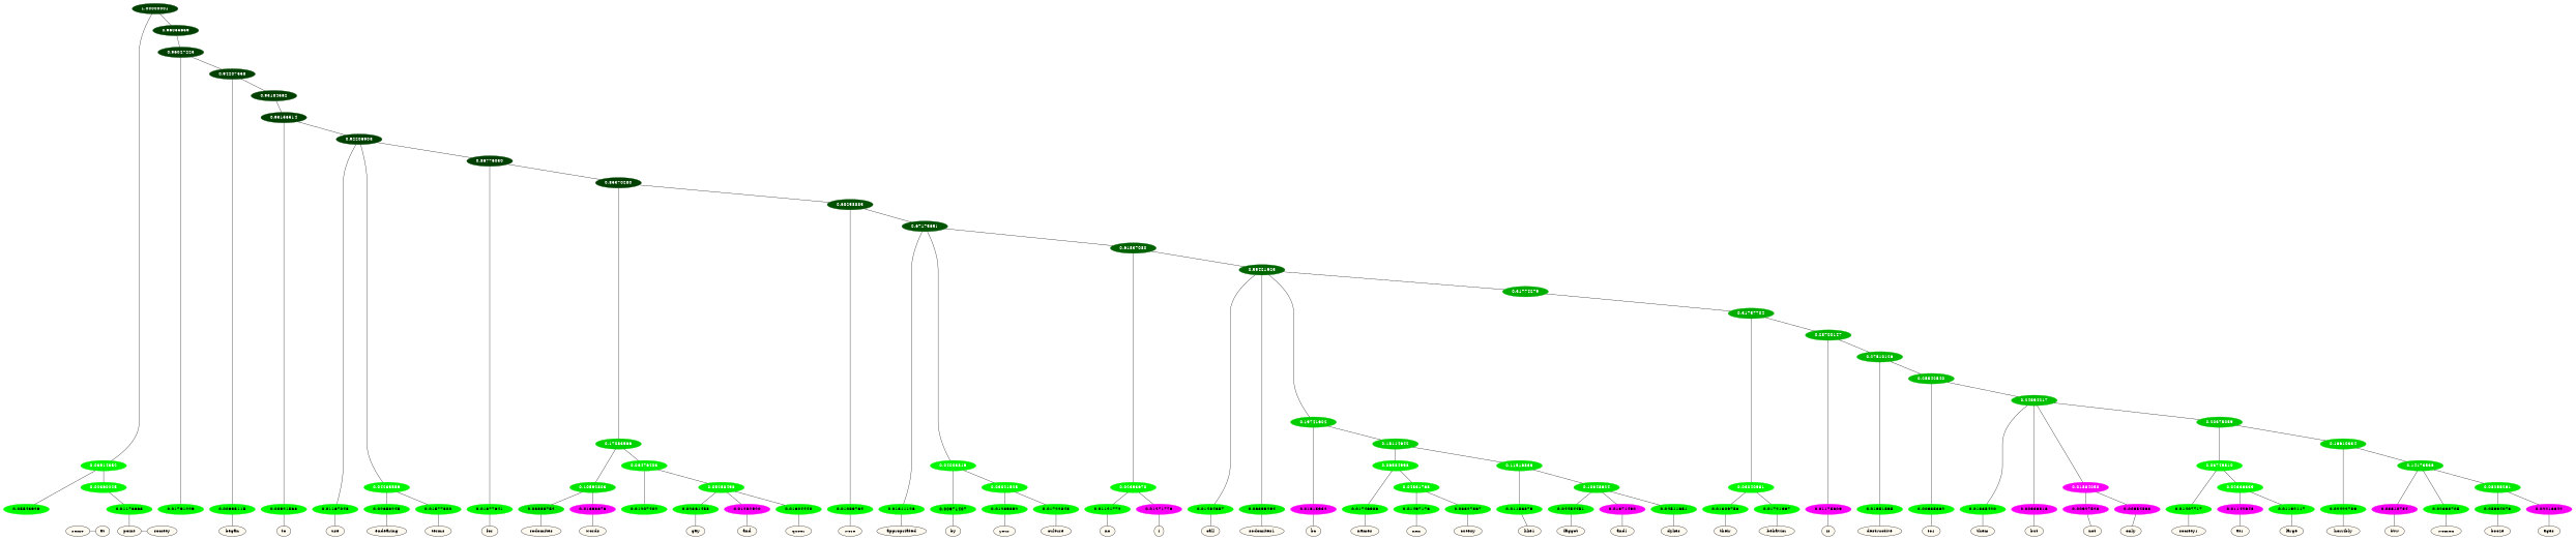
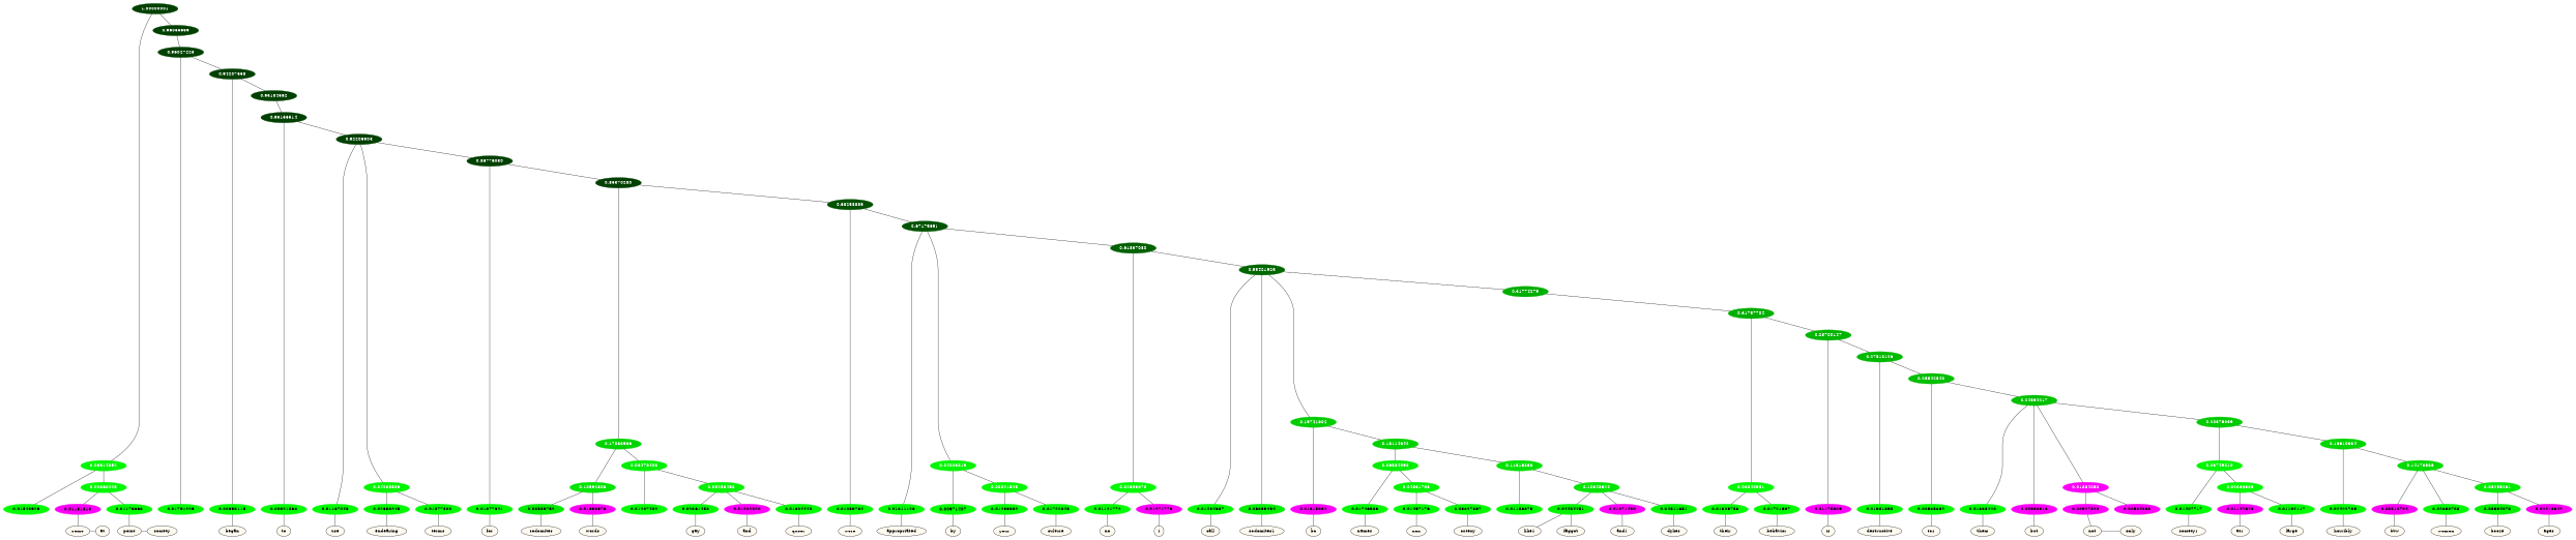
  graph {
    node [color=black format=png nodesep=0.001 ordering=out overlap_scaling=0.01 ranksep=0.001 style=filled fontcolor=black]
    n1 [fillcolor=floralwhite height=0.15 label=at style="filled,solid" width=0.15 fontcolor=""]
    n2 [fillcolor=floralwhite height=0.15 label=some style="filled,solid" width=0.15 fontcolor=""]
    n3 [fillcolor=floralwhite height=0.15 label=point style="filled,solid" width=0.15 fontcolor=""]
    n4 [fillcolor=floralwhite height=0.15 label=society style="filled,solid" width=0.15 fontcolor=""]
    n5 [fillcolor=floralwhite height=0.15 label=began style="filled,solid" width=0.15 fontcolor=""]
    n6 [fillcolor=floralwhite height=0.15 label=to style="filled,solid" width=0.15 fontcolor=""]
    n7 [fillcolor=floralwhite height=0.15 label=use style="filled,solid" width=0.15 fontcolor=""]
    n8 [fillcolor=floralwhite height=0.15 label=endearing style="filled,solid" width=0.15 fontcolor=""]
    n9 [fillcolor=floralwhite height=0.15 label=terms style="filled,solid" width=0.15 fontcolor=""]
    n10 [fillcolor=floralwhite height=0.15 label=for style="filled,solid" width=0.15 fontcolor=""]
    n11 [fillcolor=floralwhite height=0.15 label=sodomites style="filled,solid" width=0.15 fontcolor=""]
    n12 [fillcolor=floralwhite height=0.15 label=words style="filled,solid" width=0.15 fontcolor=""]
    n13 [fillcolor=floralwhite height=0.15 label=gay style="filled,solid" width=0.15 fontcolor=""]
    n14 [fillcolor=floralwhite height=0.15 label=and style="filled,solid" width=0.15 fontcolor=""]
    n15 [fillcolor=floralwhite height=0.15 label=queer style="filled,solid" width=0.15 fontcolor=""]
    n16 [fillcolor=floralwhite height=0.15 label=were style="filled,solid" width=0.15 fontcolor=""]
    n17 [fillcolor=floralwhite height=0.15 label=appropriated style="filled,solid" width=0.15 fontcolor=""]
    n18 [fillcolor=floralwhite height=0.15 label=by style="filled,solid" width=0.15 fontcolor=""]
    n19 [fillcolor=floralwhite height=0.15 label=your style="filled,solid" width=0.15 fontcolor=""]
    n20 [fillcolor=floralwhite height=0.15 label=culture style="filled,solid" width=0.15 fontcolor=""]
    n21 [fillcolor=floralwhite height=0.15 label=no style="filled,solid" width=0.15 fontcolor=""]
    n22 [fillcolor=floralwhite height=0.15 label=i style="filled,solid" width=0.15 fontcolor=""]
    n23 [fillcolor=floralwhite height=0.15 label=call style="filled,solid" width=0.15 fontcolor=""]
    n24 [fillcolor=floralwhite height=0.15 label=sodomites1 style="filled,solid" width=0.15 fontcolor=""]
    n25 [fillcolor=floralwhite height=0.15 label=non style="filled,solid" width=0.15 fontcolor=""]
    n26 [fillcolor=floralwhite height=0.15 label=cutesy style="filled,solid" width=0.15 fontcolor=""]
    n27 [fillcolor=floralwhite height=0.15 label=names style="filled,solid" width=0.15 fontcolor=""]
    n28 [fillcolor=floralwhite height=0.15 label=like1 style="filled,solid" width=0.15 fontcolor=""]
    n29 [fillcolor=floralwhite height=0.15 label=faggot style="filled,solid" width=0.15 fontcolor=""]
    n30 [fillcolor=floralwhite height=0.15 label=and1 style="filled,solid" width=0.15 fontcolor=""]
    n31 [fillcolor=floralwhite height=0.15 label=dykes style="filled,solid" width=0.15 fontcolor=""]
    n32 [fillcolor=floralwhite height=0.15 label=bc style="filled,solid" width=0.15 fontcolor=""]
    n33 [fillcolor=floralwhite height=0.15 label=their style="filled,solid" width=0.15 fontcolor=""]
    n34 [fillcolor=floralwhite height=0.15 label=behavior style="filled,solid" width=0.15 fontcolor=""]
    n35 [fillcolor=floralwhite height=0.15 label=is style="filled,solid" width=0.15 fontcolor=""]
    n36 [fillcolor=floralwhite height=0.15 label=destructive style="filled,solid" width=0.15 fontcolor=""]
    n37 [fillcolor=floralwhite height=0.15 label=to1 style="filled,solid" width=0.15 fontcolor=""]
    n38 [fillcolor=floralwhite height=0.15 label=not style="filled,solid" width=0.15 fontcolor=""]
    n39 [fillcolor=floralwhite height=0.15 label=only style="filled,solid" width=0.15 fontcolor=""]
    n40 [fillcolor=floralwhite height=0.15 label=them style="filled,solid" width=0.15 fontcolor=""]
    n41 [fillcolor=floralwhite height=0.15 label=but style="filled,solid" width=0.15 fontcolor=""]
    n42 [fillcolor=floralwhite height=0.15 label=society1 style="filled,solid" width=0.15 fontcolor=""]
    n43 [fillcolor=floralwhite height=0.15 label=at1 style="filled,solid" width=0.15 fontcolor=""]
    n44 [fillcolor=floralwhite height=0.15 label=large style="filled,solid" width=0.15 fontcolor=""]
    n45 [fillcolor=floralwhite height=0.15 label=btw style="filled,solid" width=0.15 fontcolor=""]
    n46 [fillcolor=floralwhite height=0.15 label=booze style="filled,solid" width=0.15 fontcolor=""]
    n47 [fillcolor=floralwhite height=0.15 label=ages style="filled,solid" width=0.15 fontcolor=""]
    n48 [fillcolor=floralwhite height=0.15 label=women style="filled,solid" width=0.15 fontcolor=""]
    n49 [fillcolor=floralwhite height=0.15 label=horribly style="filled,solid" width=0.15 fontcolor=""]
-   n50 [color="0.334 1.000 0.985" height=0.15 label=0.05543929 width=0.15]
+   n50 [color="0.334 1.000 0.985" height=0.15 label=0.01543929 width=0.15]
+   n51 [color="0.835 1.000 0.988" height=0.15 label=0.01181313 width=0.15]
    n52 [color="0.334 1.000 0.988" height=0.15 label=0.01176663 width=0.15]
    n53 [color="0.334 1.000 0.982" height=0.15 label=0.01791229 width=0.15]
    n54 [color="0.334 1.000 0.990" height=0.15 label=0.00995115 width=0.15]
    n55 [color="0.334 1.000 0.991" height=0.15 label=0.00921563 width=0.15]
    n56 [color="0.334 1.000 0.988" height=0.15 label=0.01167048 width=0.15]
    n57 [color="0.334 1.000 0.973" height=0.15 label=0.02653245 width=0.15]
    n58 [color="0.334 1.000 0.984" height=0.15 label=0.01577800 width=0.15]
    n59 [color="0.334 1.000 0.986" height=0.15 label=0.01377641 width=0.15]
    n60 [color="0.334 1.000 0.911" height=0.15 label=0.08888752 width=0.15]
    n61 [color="0.835 1.000 0.983" height=0.15 label=0.01693676 width=0.15]
    n62 [color="0.334 1.000 0.988" height=0.15 label=0.01207402 width=0.15]
    n63 [color="0.334 1.000 0.976" height=0.15 label=0.02361458 width=0.15]
    n64 [color="0.835 1.000 0.987" height=0.15 label=0.01282920 width=0.15]
    n65 [color="0.334 1.000 0.984" height=0.15 label=0.01604440 width=0.15]
    n66 [color="0.334 1.000 0.989" height=0.15 label=0.01059764 width=0.15]
    n67 [color="0.334 1.000 0.987" height=0.15 label=0.01311126 width=0.15]
    n68 [color="0.334 1.000 0.990" height=0.15 label=0.00971407 width=0.15]
    n69 [color="0.334 1.000 0.987" height=0.15 label=0.01289892 width=0.15]
    n70 [color="0.334 1.000 0.983" height=0.15 label=0.01722848 width=0.15]
    n71 [color="0.334 1.000 0.989" height=0.15 label=0.01121772 width=0.15]
    n72 [color="0.835 1.000 0.987" height=0.15 label=0.01271776 width=0.15]
    n73 [color="0.334 1.000 0.985" height=0.15 label=0.01484657 width=0.15]
    n74 [color="0.334 1.000 0.936" height=0.15 label=0.06399294 width=0.15]
    n75 [color="0.334 1.000 0.985" height=0.15 label=0.01497176 width=0.15]
    n76 [color="0.334 1.000 0.967" height=0.15 label=0.03327867 width=0.15]
    n77 [color="0.334 1.000 0.983" height=0.15 label=0.01746986 width=0.15]
    n78 [color="0.334 1.000 0.988" height=0.15 label=0.01156879 width=0.15]
    n79 [color="0.334 1.000 0.955" height=0.15 label=0.04454451 width=0.15]
    n80 [color="0.835 1.000 0.986" height=0.15 label=0.01371490 width=0.15]
    n81 [color="0.334 1.000 0.955" height=0.15 label=0.04511651 width=0.15]
    n82 [color="0.835 1.000 0.984" height=0.15 label=0.01615932 width=0.15]
    n83 [color="0.334 1.000 0.987" height=0.15 label=0.01309753 width=0.15]
    n84 [color="0.334 1.000 0.983" height=0.15 label=0.01721997 width=0.15]
    n85 [color="0.835 1.000 0.988" height=0.15 label=0.01175609 width=0.15]
    n86 [color="0.334 1.000 0.980" height=0.15 label=0.01951595 width=0.15]
    n87 [color="0.334 1.000 0.991" height=0.15 label=0.00935362 width=0.15]
    n88 [color="0.835 1.000 0.991" height=0.15 label=0.00927528 width=0.15]
    n89 [color="0.835 1.000 0.990" height=0.15 label=0.00954868 width=0.15]
    n90 [color="0.334 1.000 0.987" height=0.15 label=0.01335420 width=0.15]
    n91 [color="0.835 1.000 0.990" height=0.15 label=0.00986816 width=0.15]
    n92 [color="0.334 1.000 0.986" height=0.15 label=0.01407717 width=0.15]
    n93 [color="0.835 1.000 0.989" height=0.15 label=0.01142648 width=0.15]
    n94 [color="0.334 1.000 0.988" height=0.15 label=0.01192117 width=0.15]
    n95 [color="0.835 1.000 0.965" height=0.15 label=0.03510784 width=0.15]
    n96 [color="0.334 1.000 0.940" height=0.15 label=0.05994073 width=0.15]
    n97 [color="0.835 1.000 0.977" height=0.15 label=0.02216642 width=0.15]
    n98 [color="0.334 1.000 0.976" height=0.15 label=0.02398705 width=0.15]
    n99 [color="0.334 1.000 0.976" height=0.15 label=0.02422789 width=0.15]
    n100 [color="0.334 1.000 0.250" fontcolor=grey99 height=0.15 label=1.00000001 width=0.15]
    n101 [color="0.334 1.000 0.961" fontcolor=grey99 height=0.15 label=0.03914352 width=0.15]
    n102 [color="0.334 1.000 0.250" fontcolor=grey99 height=0.15 label=0.96055659 width=0.15]
    n103 [color="0.334 1.000 0.976" fontcolor=grey99 height=0.15 label=0.02360225 width=0.15]
    n104 [color="0.334 1.000 0.250" fontcolor=grey99 height=0.15 label=0.96027223 width=0.15]
    n105 [color="0.334 1.000 0.250" fontcolor=grey99 height=0.15 label=0.94207558 width=0.15]
    n106 [color="0.334 1.000 0.250" fontcolor=grey99 height=0.15 label=0.93184562 width=0.15]
    n107 [color="0.334 1.000 0.250" fontcolor=grey99 height=0.15 label=0.93156514 width=0.15]
    n108 [color="0.334 1.000 0.250" fontcolor=grey99 height=0.15 label=0.92206903 width=0.15]
    n109 [color="0.334 1.000 0.958" fontcolor=grey99 height=0.15 label=0.04235559 width=0.15]
    n110 [color="0.334 1.000 0.250" fontcolor=grey99 height=0.15 label=0.86776030 width=0.15]
    n111 [color="0.334 1.000 0.250" fontcolor=grey99 height=0.15 label=0.85370280 width=0.15]
    n112 [color="0.334 1.000 0.829" fontcolor=grey99 height=0.15 label=0.17083966 width=0.15]
    n113 [color="0.334 1.000 0.317" fontcolor=grey99 height=0.15 label=0.68258885 width=0.15]
    n114 [color="0.334 1.000 0.894" fontcolor=grey99 height=0.15 label=0.10592803 width=0.15]
    n115 [color="0.334 1.000 0.935" fontcolor=grey99 height=0.15 label=0.06476403 width=0.15]
    n116 [color="0.334 1.000 0.328" fontcolor=grey99 height=0.15 label=0.67175651 width=0.15]
    n117 [color="0.334 1.000 0.947" fontcolor=grey99 height=0.15 label=0.05258498 width=0.15]
    n118 [color="0.334 1.000 0.960" fontcolor=grey99 height=0.15 label=0.04003819 width=0.15]
    n119 [color="0.334 1.000 0.382" fontcolor=grey99 height=0.15 label=0.61837080 width=0.15]
    n120 [color="0.334 1.000 0.970" fontcolor=grey99 height=0.15 label=0.03021525 width=0.15]
    n121 [color="0.334 1.000 0.976" fontcolor=grey99 height=0.15 label=0.02393670 width=0.15]
    n122 [color="0.334 1.000 0.406" fontcolor=grey99 height=0.15 label=0.59421925 width=0.15]
    n123 [color="0.334 1.000 0.803" fontcolor=grey99 height=0.15 label=0.19741602 width=0.15]
    n124 [color="0.334 1.000 0.682" fontcolor=grey99 height=0.15 label=0.31774279 width=0.15]
    n125 [color="0.334 1.000 0.819" fontcolor=grey99 height=0.15 label=0.18114642 width=0.15]
    n126 [color="0.334 1.000 0.682" fontcolor=grey99 height=0.15 label=0.31757704 width=0.15]
    n127 [color="0.334 1.000 0.934" fontcolor=grey99 height=0.15 label=0.06584998 width=0.15]
    n128 [color="0.334 1.000 0.885" fontcolor=grey99 height=0.15 label=0.11516836 width=0.15]
    n129 [color="0.334 1.000 0.970" fontcolor=grey99 height=0.15 label=0.03040981 width=0.15]
    n130 [color="0.334 1.000 0.713" fontcolor=grey99 height=0.15 label=0.28700147 width=0.15]
    n131 [color="0.334 1.000 0.952" fontcolor=grey99 height=0.15 label=0.04831768 width=0.15]
    n132 [color="0.334 1.000 0.897" fontcolor=grey99 height=0.15 label=0.10348624 width=0.15]
    n133 [color="0.334 1.000 0.725" fontcolor=grey99 height=0.15 label=0.27510126 width=0.15]
    n134 [color="0.334 1.000 0.745" fontcolor=grey99 height=0.15 label=0.25542540 width=0.15]
    n135 [color="0.334 1.000 0.754" fontcolor=grey99 height=0.15 label=0.24594217 width=0.15]
    n136 [color="0.835 1.000 0.981" fontcolor=grey99 height=0.15 label=0.01884050 width=0.15]
    n137 [color="0.334 1.000 0.796" fontcolor=grey99 height=0.15 label=0.20375059 width=0.15]
    n138 [color="0.334 1.000 0.963" fontcolor=grey99 height=0.15 label=0.03749810 width=0.15]
    n139 [color="0.334 1.000 0.834" fontcolor=grey99 height=0.15 label=0.16610334 width=0.15]
    n140 [color="0.334 1.000 0.977" fontcolor=grey99 height=0.15 label=0.02336339 width=0.15]
    n141 [color="0.334 1.000 0.858" fontcolor=grey99 height=0.15 label=0.14173536 width=0.15]
    n142 [color="0.334 1.000 0.917" fontcolor=grey99 height=0.15 label=0.08255261 width=0.15]
    subgraph sub_1 {
      rank=same
      n1
      n2
      n3
      n4
      n5
      n6
      n7
      n8
      n9
      n10
      n11
      n12
      n13
      n14
      n15
      n16
      n17
      n18
      n19
      n20
      n21
      n22
      n23
      n24
      n25
      n26
      n27
      n28
      n29
      n30
      n31
      n32
      n33
      n34
      n35
      n36
      n37
      n38
      n39
      n40
      n41
      n42
      n43
      n44
      n45
      n46
      n47
      n48
      n49
    }
    subgraph sub_2 {
      rank=same
      n50
+     n51
      n52
      n53
      n54
      n55
      n56
      n57
      n58
      n59
      n60
      n61
      n62
      n63
      n64
      n65
      n66
      n67
      n68
      n69
      n70
      n71
      n72
      n73
      n74
      n75
      n76
      n77
      n78
      n79
      n80
      n81
      n82
      n83
      n84
      n85
      n86
      n87
      n88
      n89
      n90
      n91
      n92
      n93
      n94
      n95
      n96
      n97
      n98
      n99
    }
    n2 -- n1
    n3 -- n4
+   n51 -- n2
    n52 -- n3
    n54 -- n5
    n55 -- n6
    n56 -- n7
    n57 -- n8
    n58 -- n9
    n59 -- n10
    n60 -- n11
    n61 -- n12
    n63 -- n13
    n64 -- n14
    n65 -- n15
    n66 -- n16
    n67 -- n17
    n68 -- n18
    n69 -- n19
    n70 -- n20
    n71 -- n21
    n72 -- n22
    n73 -- n23
    n74 -- n24
    n75 -- n25
    n76 -- n26
    n77 -- n27
-   n78 -- n28
+   n79 -- n28
    n79 -- n29
    n80 -- n30
    n81 -- n31
    n82 -- n32
    n83 -- n33
    n84 -- n34
    n85 -- n35
    n86 -- n36
    n87 -- n37
    n88 -- n38
-   n89 -- n39
+   n38 -- n39
    n90 -- n40
    n91 -- n41
    n92 -- n42
    n93 -- n43
    n94 -- n44
    n95 -- n45
    n96 -- n46
    n97 -- n47
    n98 -- n48
    n99 -- n49
    n100 -- n101
    n100 -- n102
    n101 -- n50
    n101 -- n103
    n102 -- n104
+   n103 -- n51
    n103 -- n52
    n104 -- n53
    n104 -- n105
    n105 -- n54
    n105 -- n106
    n106 -- n107
    n107 -- n55
    n107 -- n108
    n108 -- n56
    n108 -- n109
    n108 -- n110
    n109 -- n57
    n109 -- n58
    n110 -- n59
    n110 -- n111
    n111 -- n112
    n111 -- n113
    n112 -- n114
    n112 -- n115
    n113 -- n66
    n113 -- n116
    n114 -- n60
    n114 -- n61
    n115 -- n62
    n115 -- n117
    n116 -- n67
    n116 -- n118
    n116 -- n119
    n117 -- n63
    n117 -- n64
    n117 -- n65
    n118 -- n68
    n118 -- n120
    n119 -- n121
    n119 -- n122
    n120 -- n69
    n120 -- n70
    n121 -- n71
    n121 -- n72
    n122 -- n73
    n122 -- n74
    n122 -- n123
    n122 -- n124
    n123 -- n82
    n123 -- n125
    n124 -- n126
    n125 -- n127
    n125 -- n128
    n126 -- n129
    n126 -- n130
    n127 -- n77
    n127 -- n131
    n128 -- n78
    n128 -- n132
    n129 -- n83
    n129 -- n84
    n130 -- n85
    n130 -- n133
    n131 -- n75
    n131 -- n76
    n132 -- n79
    n132 -- n80
    n132 -- n81
    n133 -- n86
    n133 -- n134
    n134 -- n87
    n134 -- n135
    n135 -- n90
    n135 -- n91
    n135 -- n136
    n135 -- n137
    n136 -- n88
    n136 -- n89
    n137 -- n138
    n137 -- n139
    n138 -- n92
    n138 -- n140
    n139 -- n99
    n139 -- n141
    n140 -- n93
    n140 -- n94
    n141 -- n95
    n141 -- n98
    n141 -- n142
    n142 -- n96
    n142 -- n97
  }
